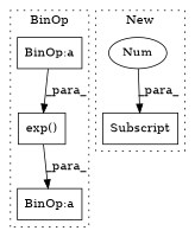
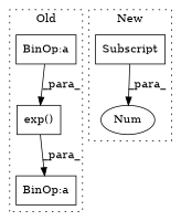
  digraph {
    node [a=82 l=3 shape=box]
    n1 [a=75 l="10,1" label="exp()" s="10691,10714"]
    n2 [label="BinOp:a" s=10715]
    n3 [label="BinOp:a" s=10509]
    n4 [a=63 l="8,0" label=Subscript s="10285,0"]
    n5 [a=76 l=1 label=Num s=10291 shape=ellipse]
    subgraph cluster_1 {
-     label=BinOp
+     label=Old
      style=dotted
      n1
      n2
      n3
    }
    subgraph cluster_2 {
      label=New
      style=dotted
      n4
      n5
    }
    n1 -> n2 [label=_para_]
    n3 -> n1 [label=_para_]
-   n5 -> n4 [label=_para_]
+   n4 -> n5 [label=_para_]
  }
